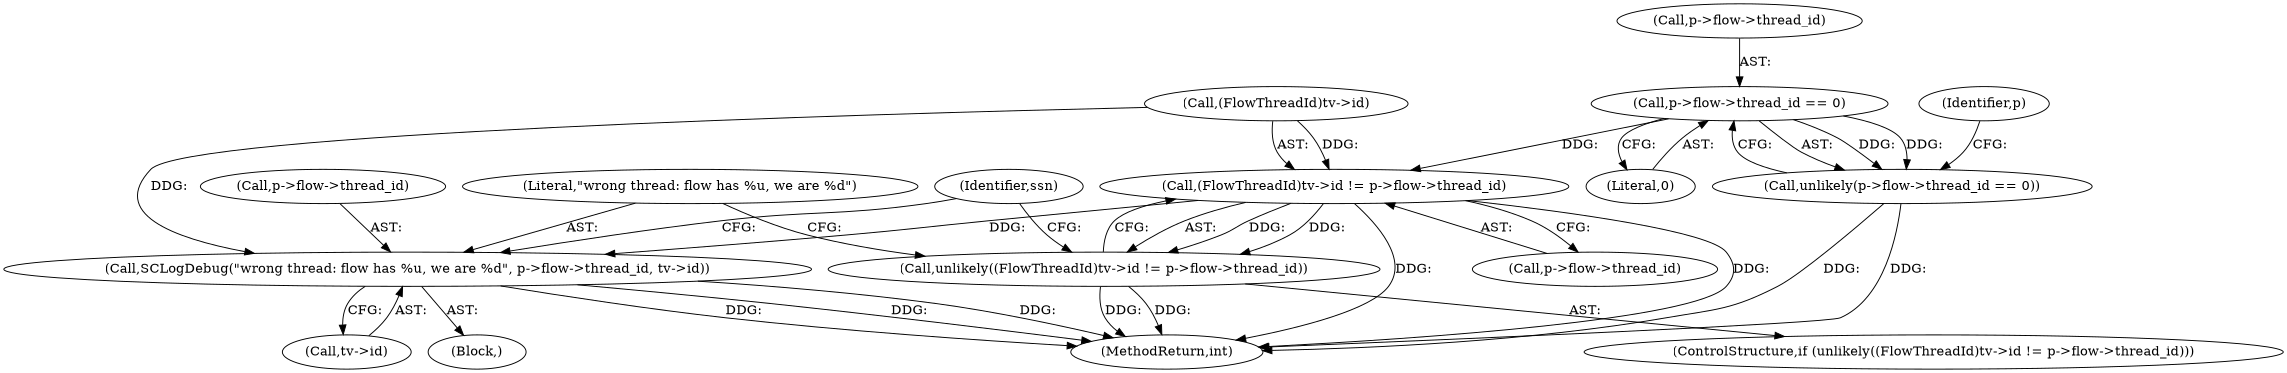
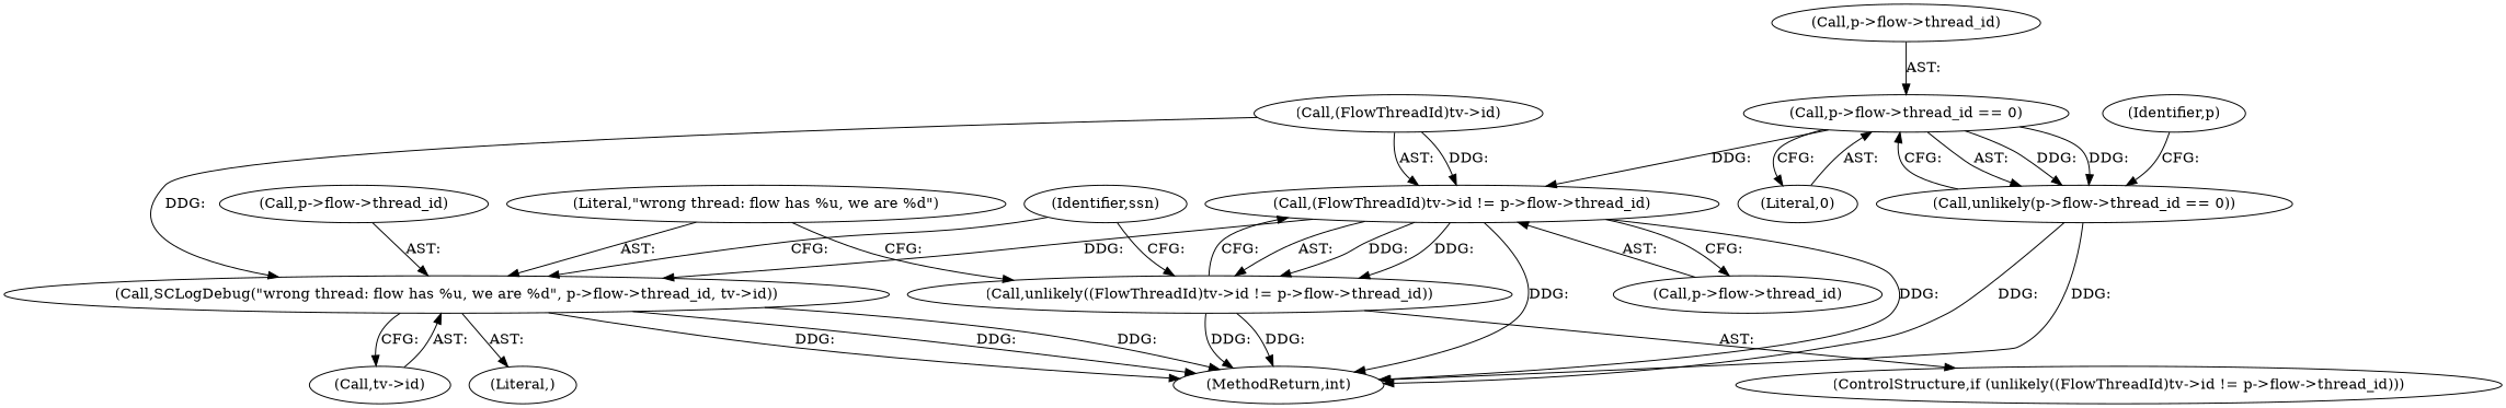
  digraph {
    n1 [label="(Call,p->flow->thread_id == 0)"]
    n2 [label="(Call,unlikely(p->flow->thread_id == 0))"]
    n3 [label="(Call,(FlowThreadId)tv->id != p->flow->thread_id)"]
    n4 [label="(Literal,0)"]
    n5 [label="(MethodReturn,int)"]
    n6 [label="(Call,unlikely((FlowThreadId)tv->id != p->flow->thread_id))"]
    n7 [label="(Call,SCLogDebug(\"wrong thread: flow has %u, we are %d\", p->flow->thread_id, tv->id))"]
    n8 [label="(Call,p->flow->thread_id)"]
    n9 [label="(ControlStructure,if (unlikely((FlowThreadId)tv->id != p->flow->thread_id)))"]
-   n10 [label="(Block,)"]
+   n10 [label="(Literal,)"]
    n11 [label="(Call,tv->id)"]
    n12 [label="(Identifier,ssn)"]
    n13 [label="(Call,p->flow->thread_id)"]
    n14 [label="(Call,(FlowThreadId)tv->id)"]
    n15 [label="(Identifier,p)"]
    n16 [label="(Call,p->flow->thread_id)"]
    n17 [label="(Literal,\"wrong thread: flow has %u, we are %d\")"]
    n1 -> n2 [label="AST: "]
    n1 -> n2 [label="DDG: "]
    n1 -> n2 [label="DDG: "]
    n1 -> n3 [label="DDG: "]
    n1 -> n4 [label="CFG: "]
    n2 -> n1 [label="CFG: "]
    n2 -> n5 [label="DDG: "]
    n2 -> n5 [label="DDG: "]
    n3 -> n5 [label="DDG: "]
    n3 -> n5 [label="DDG: "]
    n3 -> n6 [label="AST: "]
    n3 -> n6 [label="DDG: "]
    n3 -> n6 [label="DDG: "]
    n3 -> n7 [label="DDG: "]
    n3 -> n8 [label="CFG: "]
    n4 -> n1 [label="AST: "]
    n6 -> n3 [label="CFG: "]
    n6 -> n5 [label="DDG: "]
    n6 -> n5 [label="DDG: "]
    n6 -> n9 [label="AST: "]
    n7 -> n5 [label="DDG: "]
    n7 -> n5 [label="DDG: "]
    n7 -> n5 [label="DDG: "]
    n7 -> n10 [label="AST: "]
    n7 -> n11 [label="CFG: "]
    n8 -> n3 [label="AST: "]
    n11 -> n7 [label="AST: "]
    n12 -> n6 [label="CFG: "]
    n12 -> n7 [label="CFG: "]
    n13 -> n7 [label="AST: "]
    n14 -> n3 [label="AST: "]
    n14 -> n3 [label="DDG: "]
    n14 -> n7 [label="DDG: "]
    n15 -> n2 [label="CFG: "]
    n16 -> n1 [label="AST: "]
    n17 -> n6 [label="CFG: "]
    n17 -> n7 [label="AST: "]
  }
